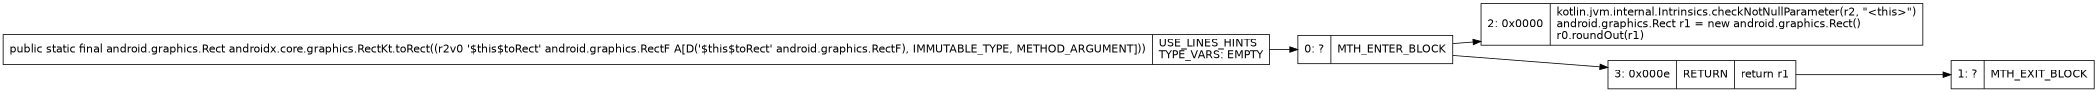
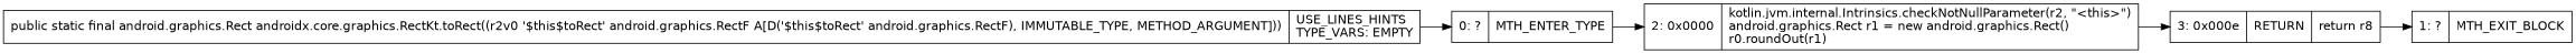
  digraph {
    fontname="DejaVu Sans"
    rankdir=LR
    node [fontname="DejaVu Sans" shape=record]
    edge [fontname="DejaVu Sans"]
-   n1 [label="{0\:\ ?|MTH_ENTER_BLOCK\l}"]
+   n1 [label="{0\:\ ?|MTH_ENTER_TYPE\l}"]
    n2 [label="{2\:\ 0x0000|kotlin.jvm.internal.Intrinsics.checkNotNullParameter(r2, \"\<this\>\")\landroid.graphics.Rect r1 = new android.graphics.Rect()\lr0.roundOut(r1)\l}"]
-   n3 [label="{3\:\ 0x000e|RETURN\l|return r1\l}"]
+   n3 [label="{3\:\ 0x000e|RETURN\l|return r8\l}"]
    n4 [label="{1\:\ ?|MTH_EXIT_BLOCK\l}"]
    n5 [label="{public static final android.graphics.Rect androidx.core.graphics.RectKt.toRect((r2v0 '$this$toRect' android.graphics.RectF A[D('$this$toRect' android.graphics.RectF), IMMUTABLE_TYPE, METHOD_ARGUMENT]))  | USE_LINES_HINTS\lTYPE_VARS: EMPTY\l}"]
    n1 -> n2
-   n1 -> n3
+   n2 -> n3
    n3 -> n4
    n5 -> n1
  }
